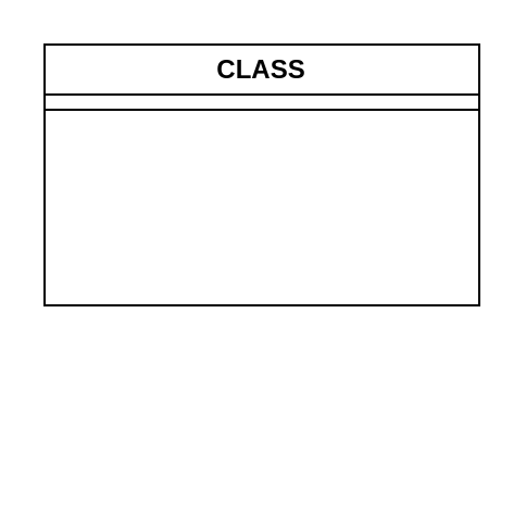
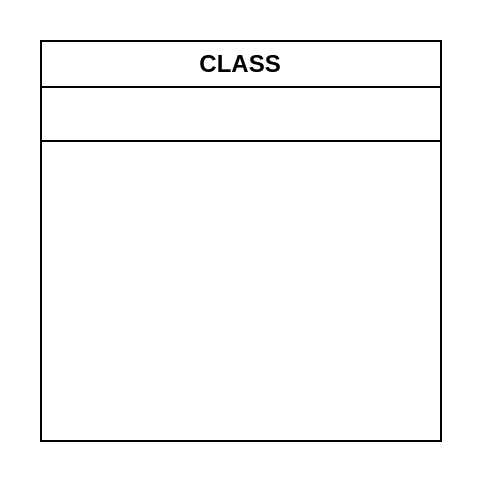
  <mxCell id="0" />
  <mxCell id="1" parent="0" />
- <mxCell id="2" value="CLASS&lt;br&gt;" style="swimlane;whiteSpace=wrap;html=1;" vertex="1" parent="1"><mxGeometry x="20" y="20" width="200" height="120" as="geometry" /></mxCell>
+ <mxCell id="2" value="CLASS&lt;br&gt;" style="swimlane;whiteSpace=wrap;html=1;" vertex="1" parent="1"><mxGeometry x="20" y="20" width="200" height="200" as="geometry" /></mxCell>
  <mxCell id="3" value="" style="endArrow=none;html=1;exitX=0;exitY=0.25;exitDx=0;exitDy=0;entryX=1;entryY=0.25;entryDx=0;entryDy=0;" edge="1" parent="1" source="2" target="2"><mxGeometry width="50" height="50" relative="1" as="geometry"><mxPoint x="100" y="140" as="sourcePoint" /><mxPoint x="150" y="90" as="targetPoint" /></mxGeometry></mxCell>
